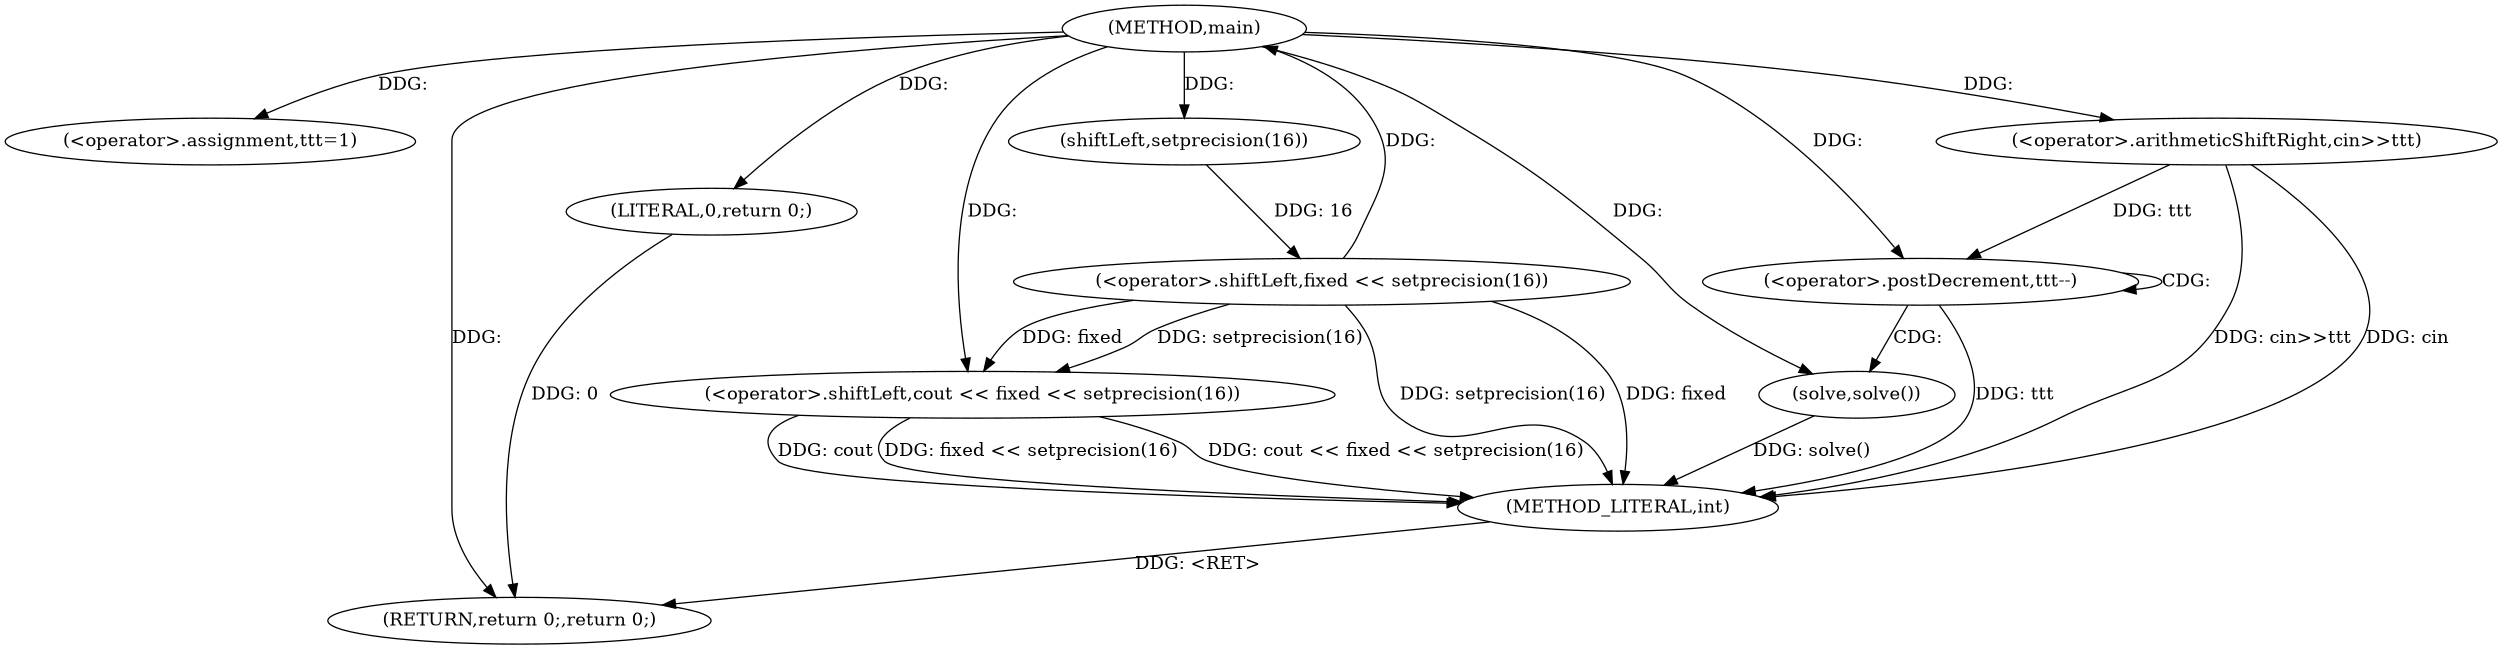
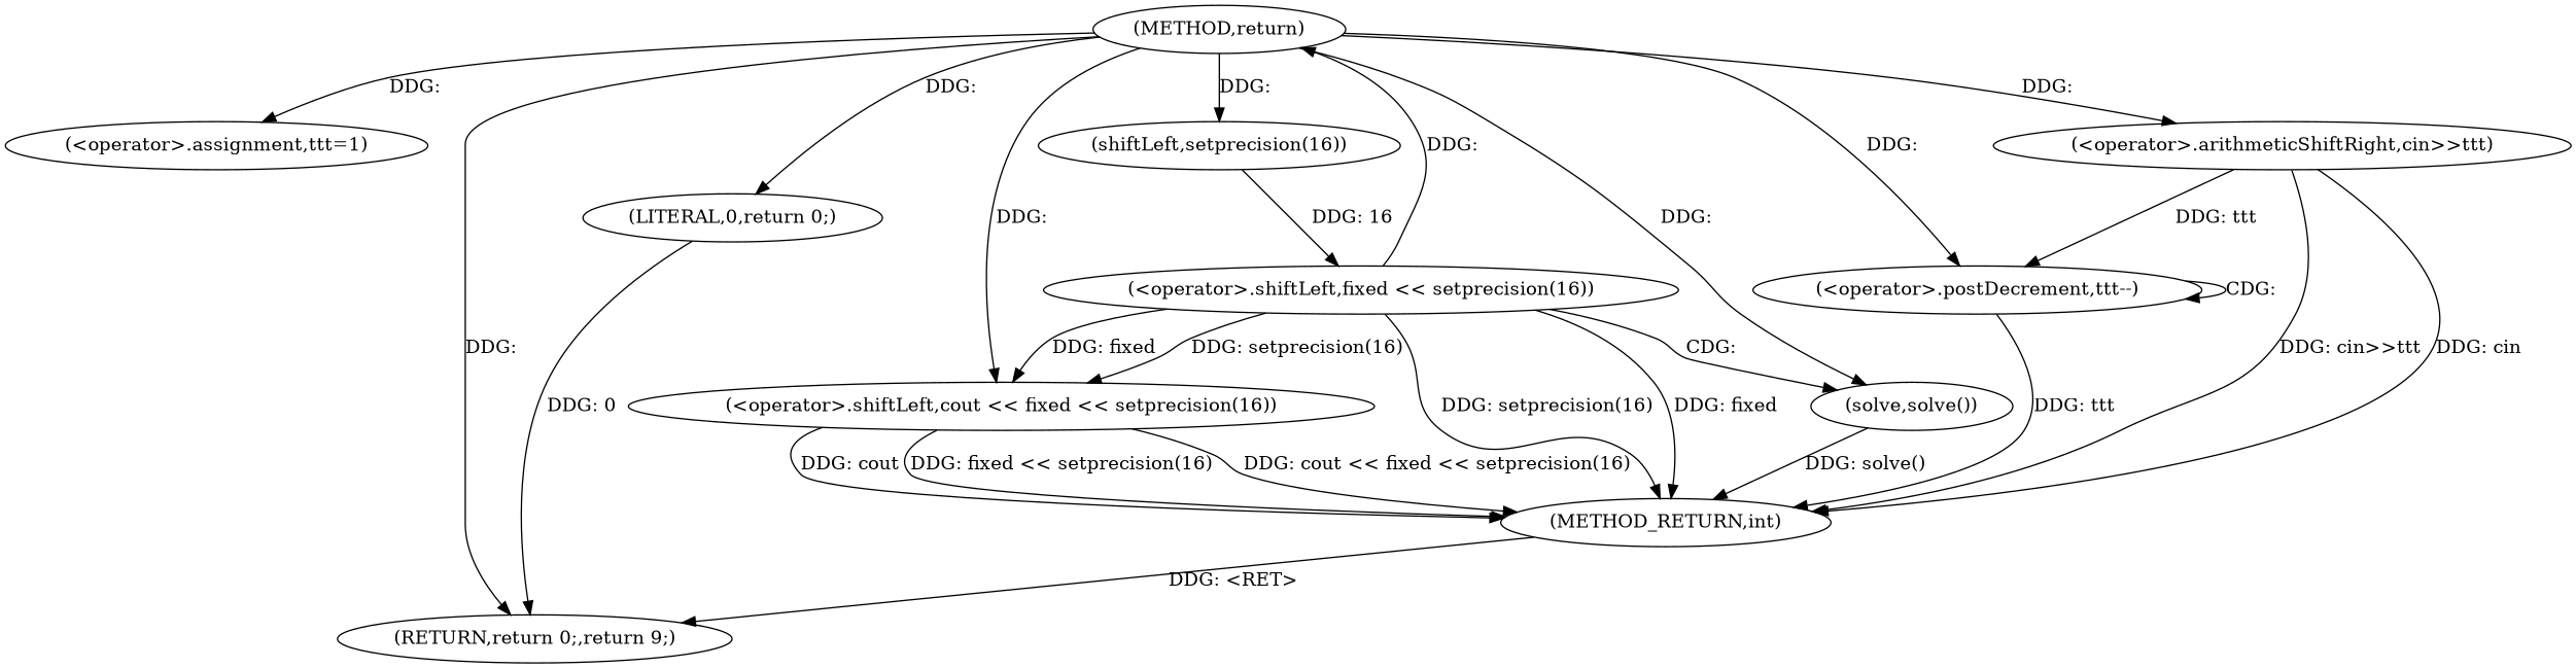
  digraph {
-   n1 [label="(METHOD,main)"]
+   n1 [label="(METHOD,return)"]
    n2 [label="(<operator>.assignment,ttt=1)"]
    n3 [label="(<operator>.arithmeticShiftRight,cin>>ttt)"]
    n4 [label="(<operator>.shiftLeft,cout << fixed << setprecision(16))"]
-   n5 [label="(RETURN,return 0;,return 0;)"]
+   n5 [label="(RETURN,return 0;,return 9;)"]
    n6 [label="(<operator>.postDecrement,ttt--)"]
    n7 [label="(solve,solve())"]
    n8 [label="(LITERAL,0,return 0;)"]
    n9 [label="(shiftLeft,setprecision(16))"]
-   n10 [label="(METHOD_LITERAL,int)"]
+   n10 [label="(METHOD_RETURN,int)"]
    n11 [label="(<operator>.shiftLeft,fixed << setprecision(16))"]
    n1 -> n2 [label="DDG: "]
    n1 -> n3 [label="DDG: "]
    n1 -> n4 [label="DDG: "]
    n1 -> n5 [label="DDG: "]
    n1 -> n6 [label="DDG: "]
    n1 -> n7 [label="DDG: "]
    n1 -> n8 [label="DDG: "]
    n1 -> n9 [label="DDG: "]
    n3 -> n6 [label="DDG: ttt"]
    n3 -> n10 [label="DDG: cin>>ttt"]
    n3 -> n10 [label="DDG: cin"]
    n4 -> n10 [label="DDG: fixed << setprecision(16)"]
    n4 -> n10 [label="DDG: cout << fixed << setprecision(16)"]
    n4 -> n10 [label="DDG: cout"]
    n6 -> n6 [label="CDG: "]
-   n6 -> n7 [label="CDG: "]
+   n11 -> n7 [label="CDG: "]
    n6 -> n10 [label="DDG: ttt"]
    n7 -> n10 [label="DDG: solve()"]
    n8 -> n5 [label="DDG: 0"]
    n9 -> n11 [label="DDG: 16"]
    n10 -> n5 [label="DDG: <RET>"]
    n11 -> n1 [label="DDG: "]
    n11 -> n4 [label="DDG: fixed"]
    n11 -> n4 [label="DDG: setprecision(16)"]
    n11 -> n10 [label="DDG: setprecision(16)"]
    n11 -> n10 [label="DDG: fixed"]
  }
